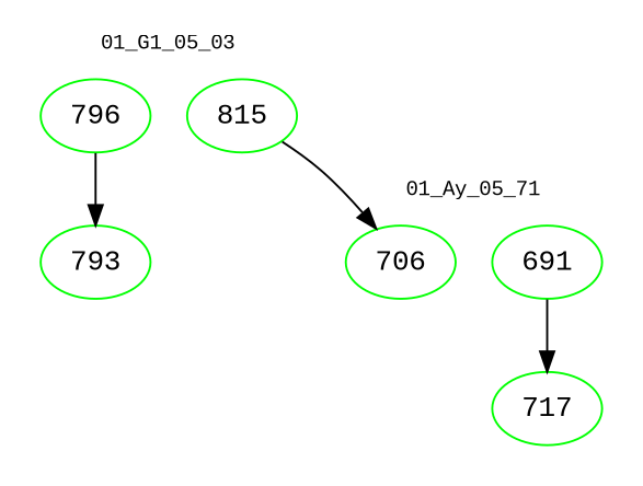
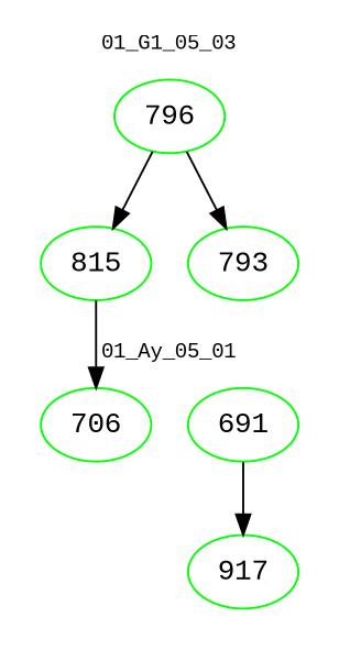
  digraph {
    fontname="Liberation Mono"
    node [color=green fontname="Liberation Mono"]
    edge [color=black fontname="Liberation Mono"]
    n1 [label=691]
-   n2 [label=717]
+   n2 [label=917]
    n3 [label=706]
    n4 [label=796]
    n5 [label=815]
    n6 [label=793]
    subgraph cluster_1 {
      color=white
      fontsize=10
-     label="01_Ay_05_71"
+     label="01_Ay_05_01"
      n1
      n2
      n3
    }
    subgraph cluster_2 {
      color=white
      fontsize=10
      label="01_G1_05_03"
      n4
      n5
      n6
    }
    n1 -> n2
+   n4 -> n5
    n4 -> n6
    n5 -> n3
  }
